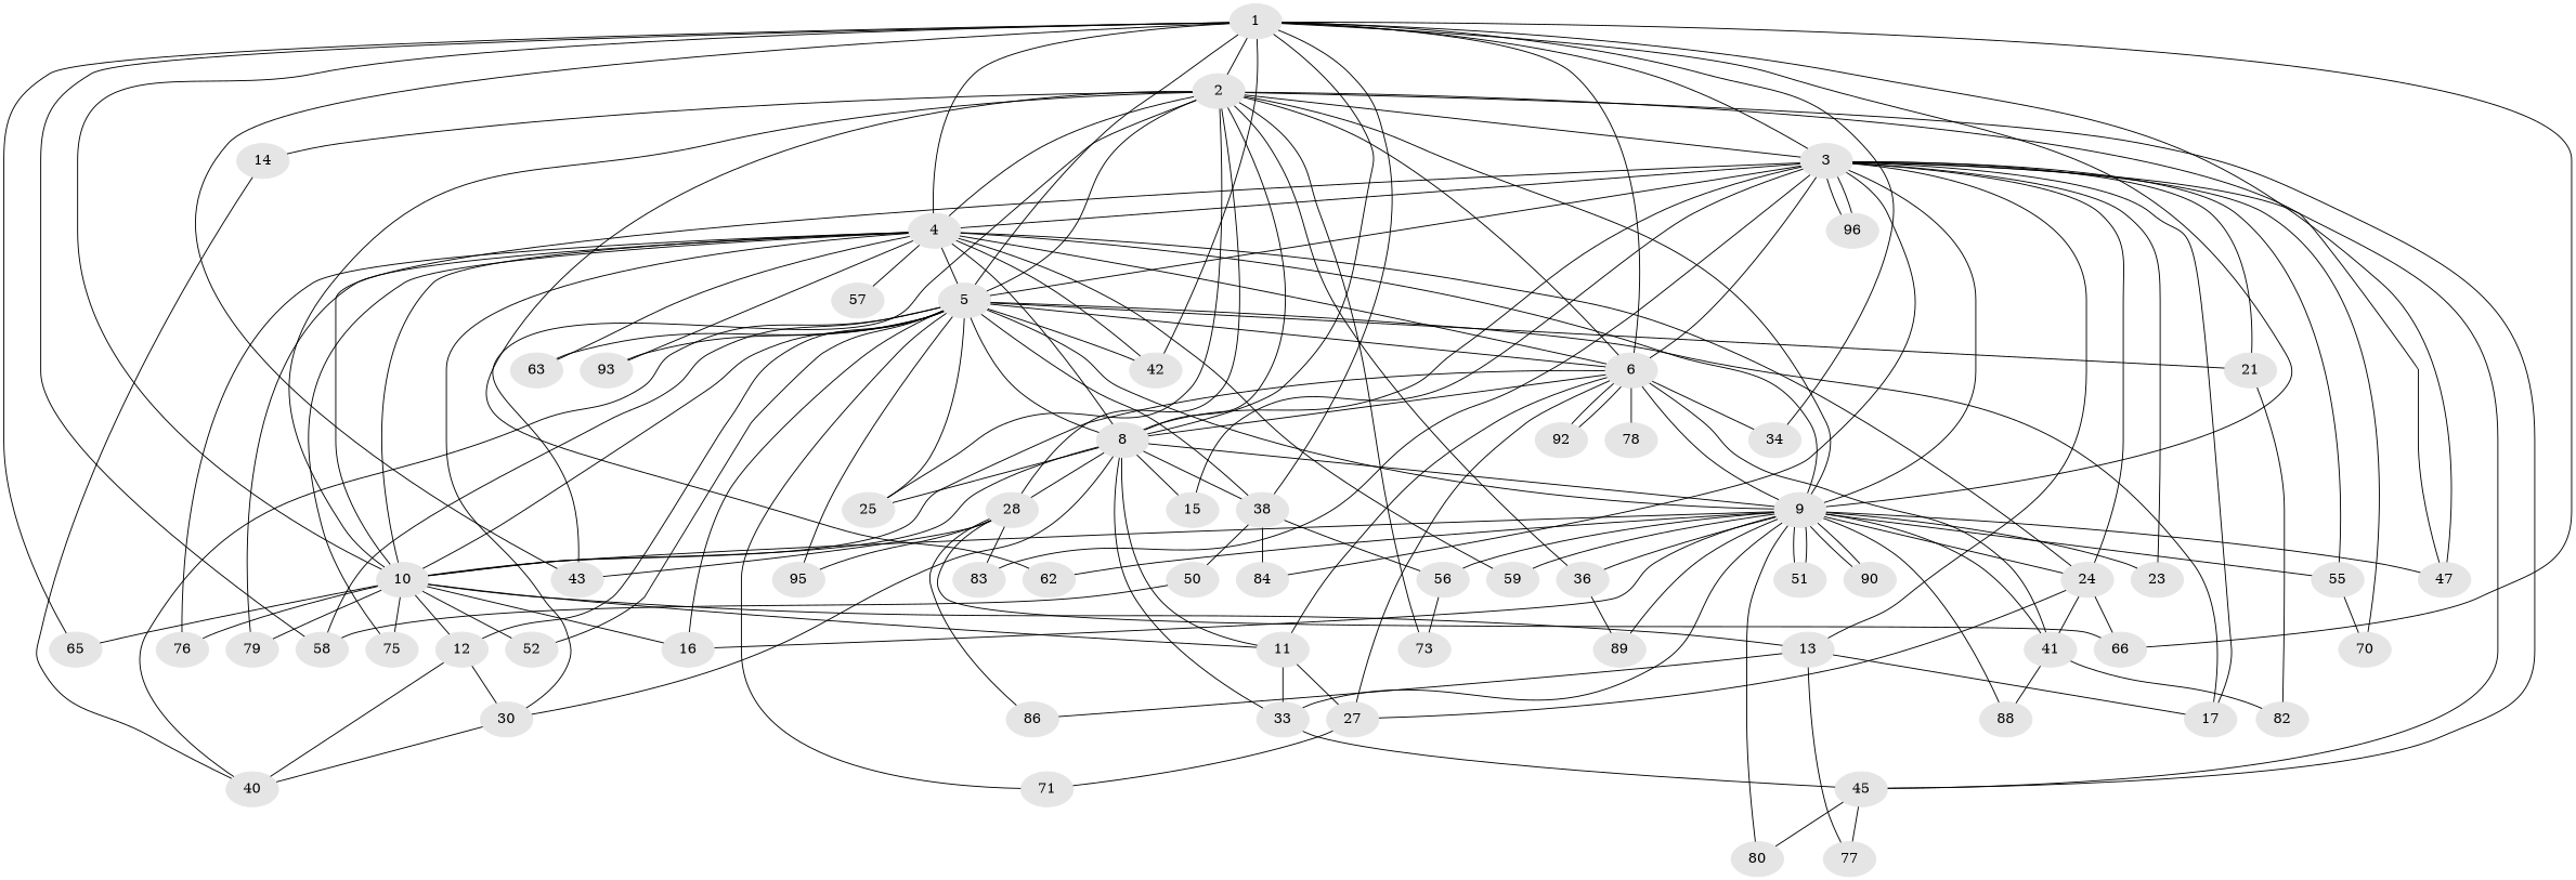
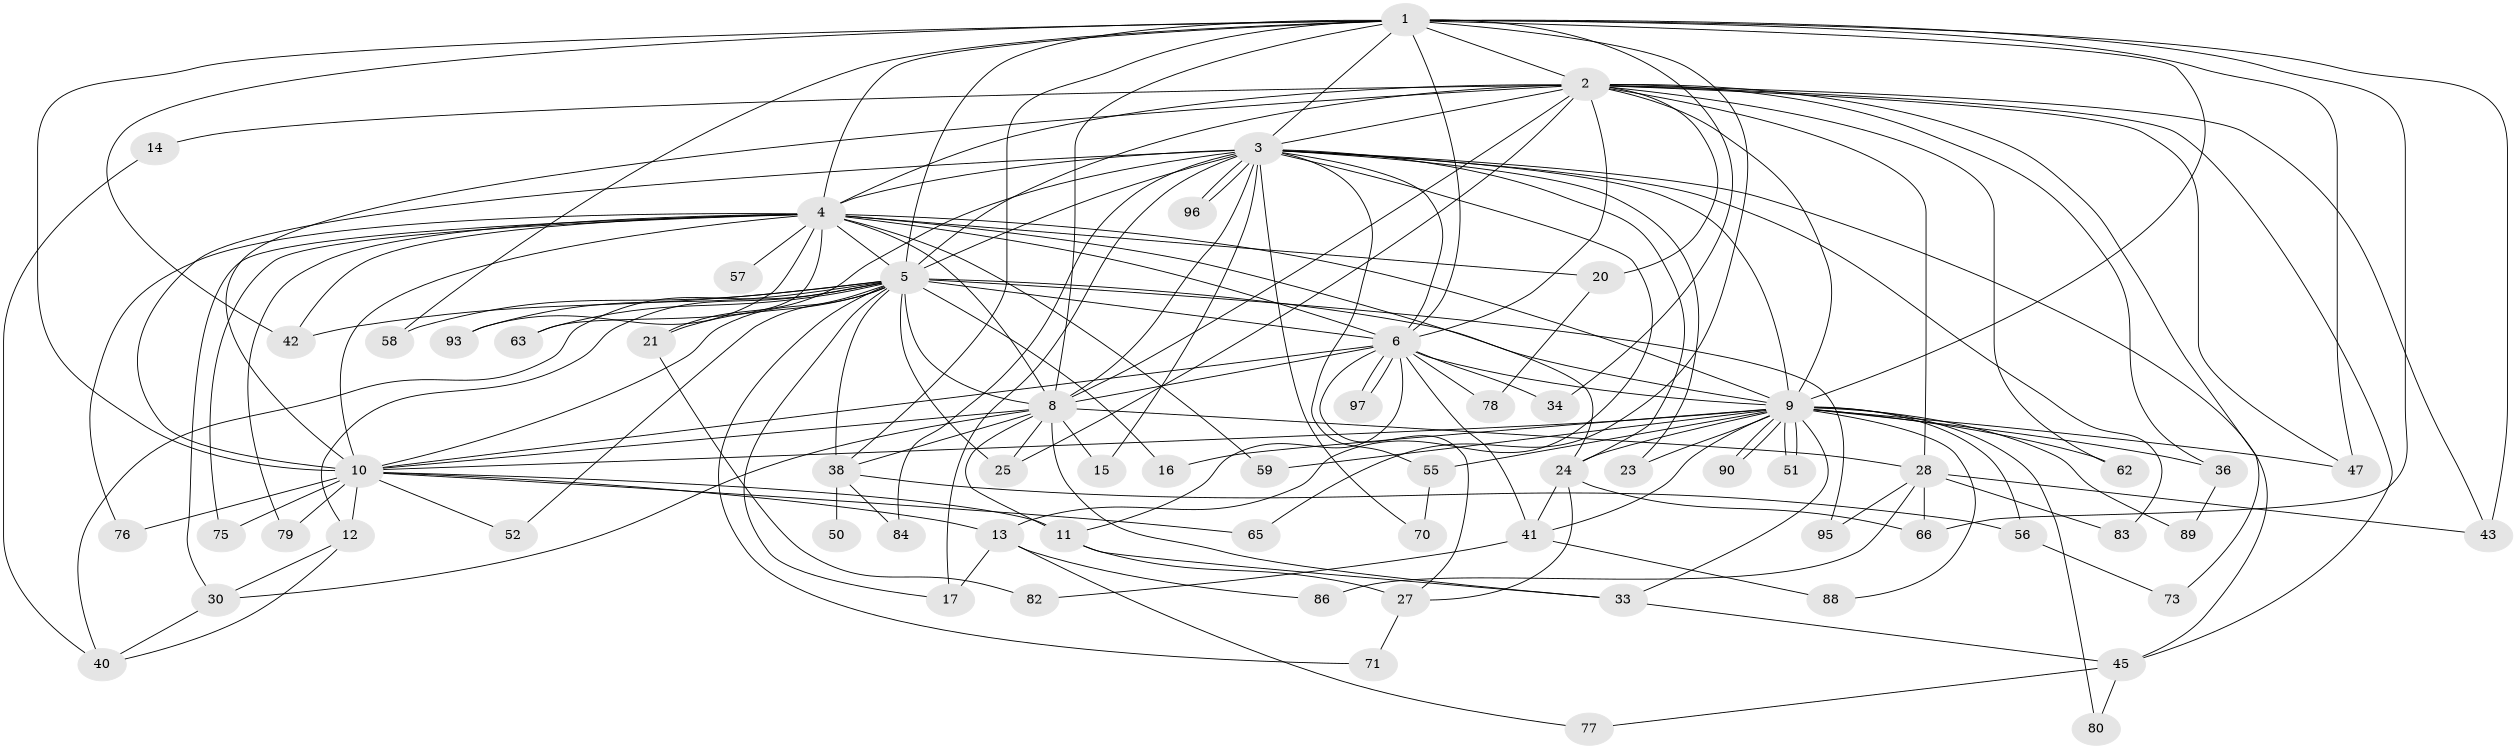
  graph {
    node [color=gray90 style=filled]
    1 [super="+68"]
    2 [super="+19"]
    3 [super="+32"]
    4 [super="+7"]
    5 [super="+37"]
    6 [super="+18"]
    8 [super="+53"]
    9 [super="+26"]
    10 [super="+54"]
    34
    38 [super="+67"]
    42 [super="+49"]
    43 [super="+85"]
    47 [super="+74"]
    58
    65
    66 [super="+91"]
    14
+   20
    25 [super="+31"]
    28 [super="+39"]
    36
    45 [super="+60"]
    62
    73
    13
    15
    17 [super="+81"]
    21 [super="+69"]
    23
    24 [super="+35"]
    55
    70
    83
    84
    n36 [label=96]
    30 [super="+87"]
    57
    59
    63
    75
    76
    79
    93
    12
    16 [super="+22"]
    40 [super="+72"]
    52
    71
    95
    11 [super="+61"]
    27
    41 [super="+64"]
    78
-   92
+   92 [label=97]
    33 [super="+46"]
    51
    56
    80
    88
    89
    90
    50
    86
    77
    82
    1 -- 2 [weight=2]
    1 -- 3
    1 -- 4 [weight=2]
    1 -- 5
    1 -- 6
    1 -- 8
    1 -- 9
    1 -- 10
    1 -- 34
    1 -- 38
    1 -- 42
    1 -- 43
    1 -- 47
    1 -- 58
    1 -- 65
    1 -- 66
    2 -- 3
    2 -- 4 [weight=2]
    2 -- 5
    2 -- 6
    2 -- 8
    2 -- 9
    2 -- 10 [weight=2]
    2 -- 43
    2 -- 47
    2 -- 14
+   2 -- 20
    2 -- 25
    2 -- 28
    2 -- 36
    2 -- 45
    2 -- 62
    2 -- 73
    3 -- 4 [weight=2]
    3 -- 5 [weight=2]
    3 -- 6 [weight=2]
    3 -- 8
    3 -- 9
    3 -- 10 [weight=2]
    3 -- 45
    3 -- 13
    3 -- 15
    3 -- 17
    3 -- 21 [weight=2]
    3 -- 23
    3 -- 24
    3 -- 55
    3 -- 70
    3 -- 83
    3 -- 84
    3 -- n36
    3 -- n36
    4 -- 5 [weight=2]
    4 -- 6 [weight=2]
    4 -- 8 [weight=2]
    4 -- 9 [weight=2]
    4 -- 10 [weight=2]
    4 -- 42
+   4 -- 20
    4 -- 24
    4 -- 30
    4 -- 57
    4 -- 59
    4 -- 63
    4 -- 75
    4 -- 76
    4 -- 79
    4 -- 93
    5 -- 6
    5 -- 8
    5 -- 9 [weight=2]
    5 -- 10
    5 -- 38
    5 -- 42
    5 -- 58
    5 -- 25
    5 -- 17
    5 -- 21
    5 -- 63
    5 -- 93
    5 -- 12
    5 -- 16
    5 -- 40
    5 -- 52
    5 -- 71
    5 -- 95
    6 -- 8
    6 -- 9
    6 -- 10
    6 -- 34
    6 -- 11
    6 -- 27
    6 -- 41
    6 -- 78
    6 -- 92
    6 -- 92
-   8 -- 9 [weight=2]
    8 -- 10
    8 -- 38
    8 -- 25
    8 -- 28 [weight=2]
    8 -- 15
    8 -- 30
    8 -- 11
    8 -- 33
    9 -- 10
    9 -- 47
    9 -- 36
    9 -- 62
    9 -- 23
    9 -- 24
    9 -- 55
    9 -- 59
    9 -- 16
    9 -- 41
    9 -- 33
    9 -- 51
    9 -- 51
    9 -- 56
    9 -- 80
    9 -- 88
    9 -- 89
    9 -- 90
    9 -- 90
    10 -- 65
    10 -- 13
    10 -- 75
    10 -- 76
    10 -- 79
    10 -- 12
-   10 -- 16
    10 -- 52
    10 -- 11
    38 -- 84
    38 -- 56
    38 -- 50
    14 -- 40
+   20 -- 78
    28 -- 43
    28 -- 66
    28 -- 83
    28 -- 95
    28 -- 86
    36 -- 89
    45 -- 80
    45 -- 77
    13 -- 17
    13 -- 86
    13 -- 77
    21 -- 82
    24 -- 66
    24 -- 27
    24 -- 41
    55 -- 70
    30 -- 40
    12 -- 30
    12 -- 40
    11 -- 27
    11 -- 33
    27 -- 71
    41 -- 88
    41 -- 82
    33 -- 45
    56 -- 73
-   50 -- 58
  }
